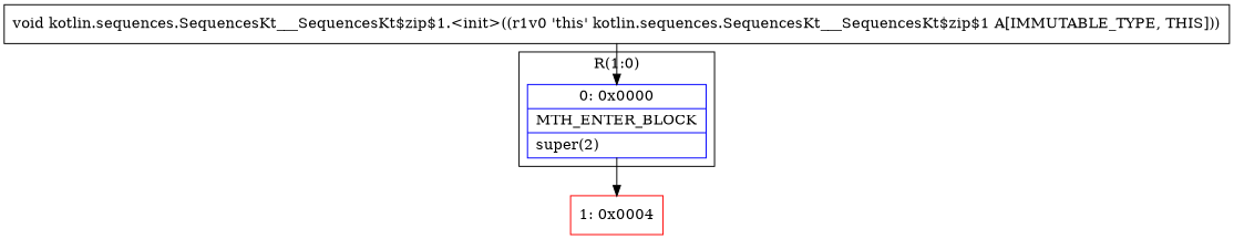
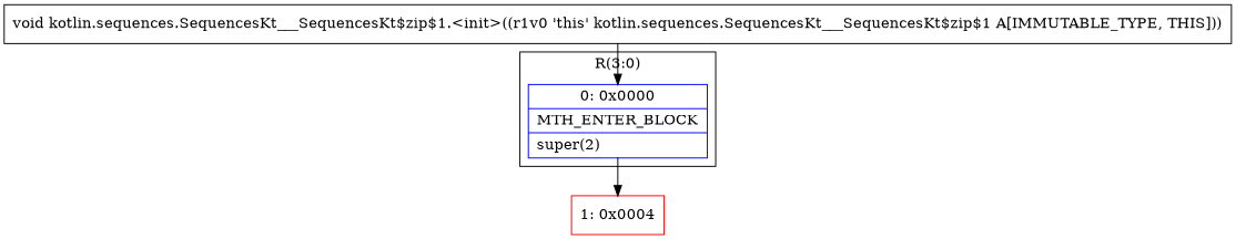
  digraph {
    node [shape=record]
    n1 [color=blue label="{0\:\ 0x0000|MTH_ENTER_BLOCK\l|super(2)\l}"]
    n2 [color=red label="{1\:\ 0x0004}"]
    n3 [label="{void kotlin.sequences.SequencesKt___SequencesKt$zip$1.\<init\>((r1v0 'this' kotlin.sequences.SequencesKt___SequencesKt$zip$1 A[IMMUTABLE_TYPE, THIS])) }"]
    subgraph cluster_1 {
-     label="R(1:0)"
+     label="R(3:0)"
      n1
    }
    n1 -> n2
    n3 -> n1
  }
